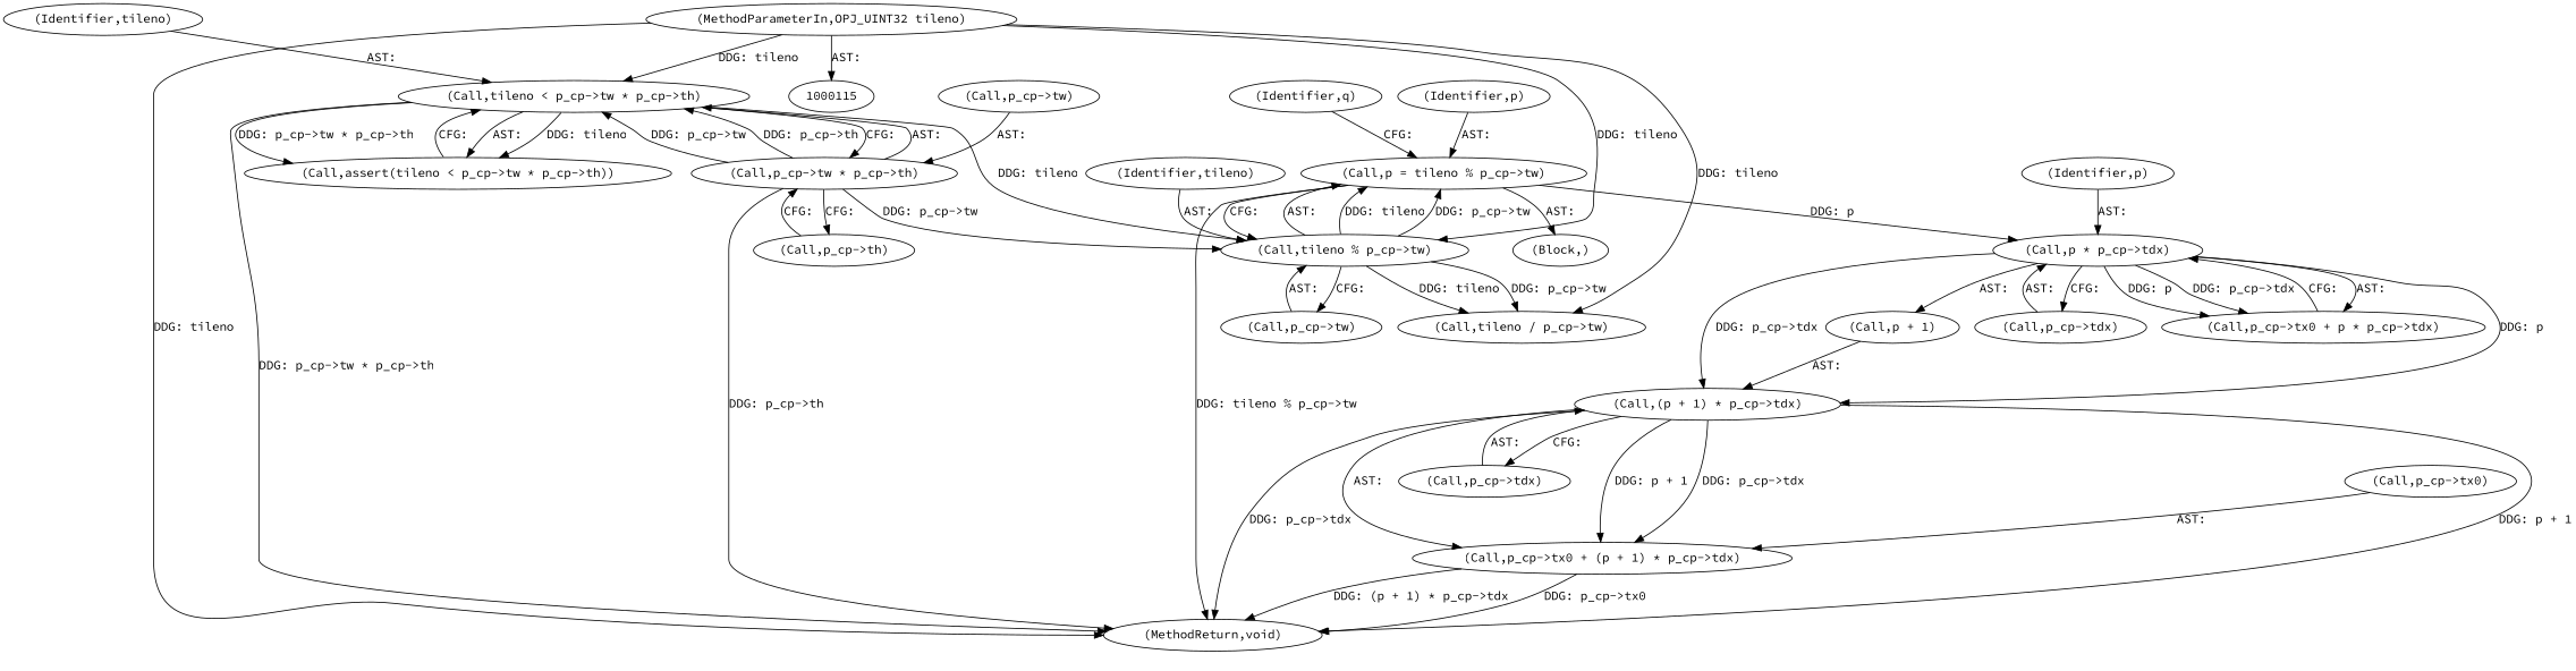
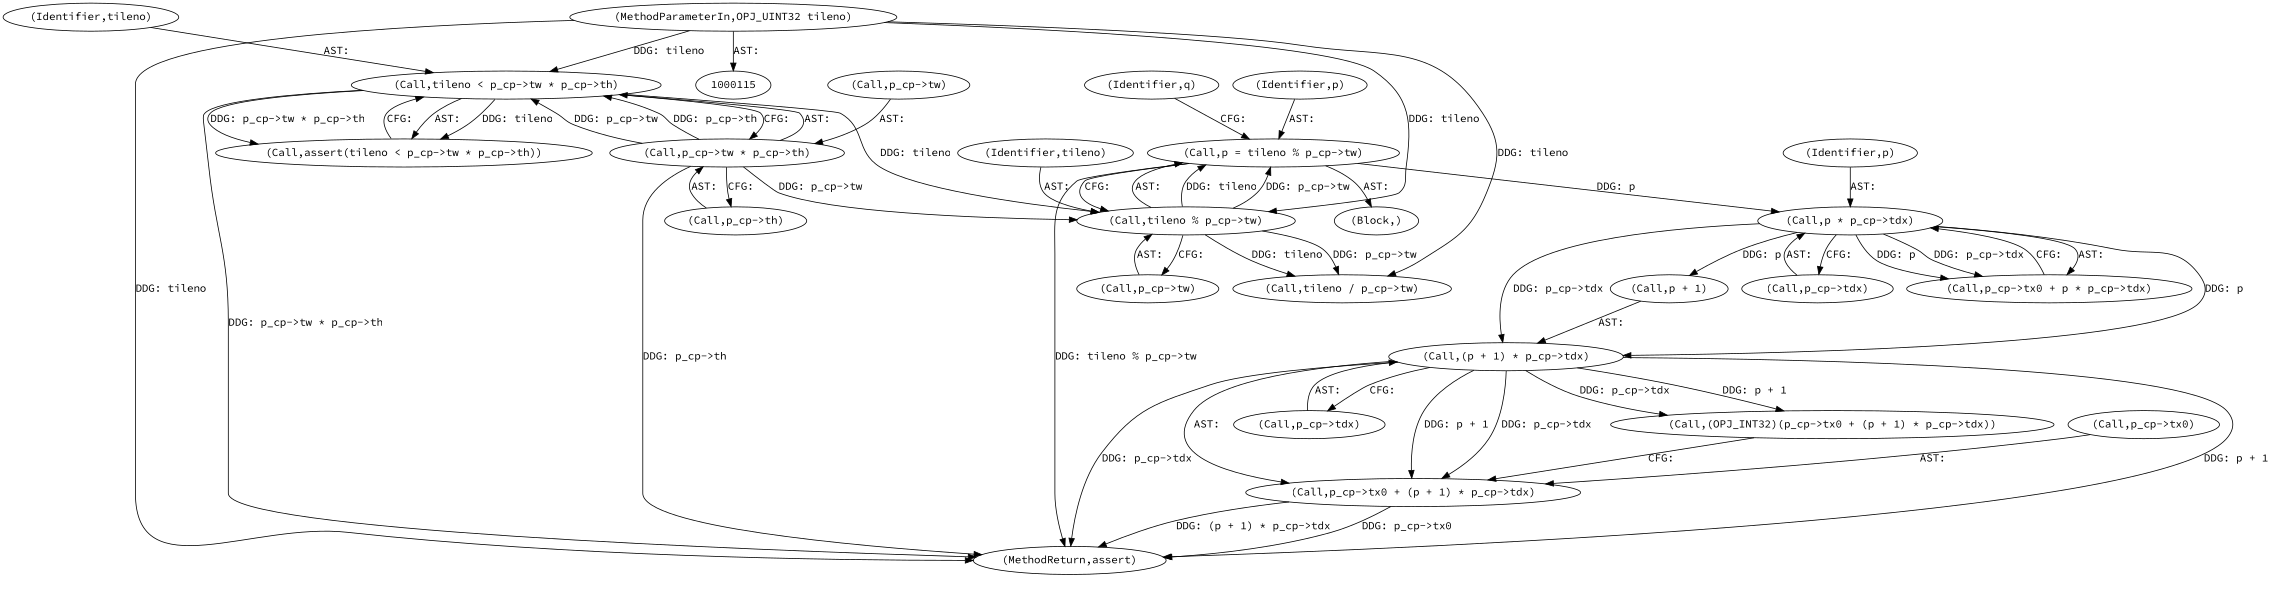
  digraph {
    fontname="Source Code Pro"
    node [fontname="Source Code Pro"]
    edge [fontname="Source Code Pro"]
    n1 [label="(Call,p_cp->tx0 + (p + 1) * p_cp->tdx)"]
-   n2 [label="(MethodReturn,void)"]
+   n2 [label="(MethodReturn,assert)"]
    n3 [label="(Call,(p + 1) * p_cp->tdx)"]
+   n4 [label="(Call,(OPJ_INT32)(p_cp->tx0 + (p + 1) * p_cp->tdx))"]
    n5 [label="(Call,p_cp->tdx)"]
    n6 [label="(Call,p * p_cp->tdx)"]
    n7 [label="(Call,p_cp->tdx)"]
    n8 [label="(Call,p_cp->tx0 + p * p_cp->tdx)"]
    n9 [label="(Call,p + 1)"]
    n10 [label="(Call,p = tileno % p_cp->tw)"]
    n11 [label="(Call,tileno % p_cp->tw)"]
    n12 [label="(Block,)"]
    n13 [label="(Call,tileno / p_cp->tw)"]
    n14 [label="(Call,p_cp->tw)"]
    n15 [label="(Call,tileno < p_cp->tw * p_cp->th)"]
    n16 [label="(Call,p_cp->tw * p_cp->th)"]
    n17 [label="(Call,assert(tileno < p_cp->tw * p_cp->th))"]
    n18 [label="(Call,p_cp->th)"]
    n19 [label="(MethodParameterIn,OPJ_UINT32 tileno)"]
    n20 [label=1000115]
    n21 [label="(Identifier,q)"]
    n22 [label="(Identifier,p)"]
    n23 [label="(Call,p_cp->tw)"]
    n24 [label="(Call,p_cp->tx0)"]
    n25 [label="(Identifier,tileno)"]
    n26 [label="(Identifier,tileno)"]
    n27 [label="(Identifier,p)"]
    n1 -> n2 [label="DDG: (p + 1) * p_cp->tdx"]
    n1 -> n2 [label="DDG: p_cp->tx0"]
    n3 -> n1 [label="AST: "]
    n3 -> n1 [label="DDG: p + 1"]
    n3 -> n1 [label="DDG: p_cp->tdx"]
    n3 -> n2 [label="DDG: p + 1"]
    n3 -> n2 [label="DDG: p_cp->tdx"]
+   n3 -> n4 [label="DDG: p + 1"]
+   n3 -> n4 [label="DDG: p_cp->tdx"]
    n3 -> n5 [label="CFG: "]
+   n4 -> n1 [label="CFG: "]
    n5 -> n3 [label="AST: "]
    n6 -> n3 [label="DDG: p"]
    n6 -> n3 [label="DDG: p_cp->tdx"]
    n6 -> n7 [label="CFG: "]
    n6 -> n8 [label="AST: "]
    n6 -> n8 [label="DDG: p"]
    n6 -> n8 [label="DDG: p_cp->tdx"]
-   n6 -> n9 [label="AST: "]
+   n6 -> n9 [label="DDG: p"]
    n7 -> n6 [label="AST: "]
    n8 -> n6 [label="CFG: "]
    n9 -> n3 [label="AST: "]
    n10 -> n2 [label="DDG: tileno % p_cp->tw"]
    n10 -> n6 [label="DDG: p"]
    n10 -> n11 [label="CFG: "]
    n10 -> n12 [label="AST: "]
    n11 -> n10 [label="AST: "]
    n11 -> n10 [label="DDG: tileno"]
    n11 -> n10 [label="DDG: p_cp->tw"]
    n11 -> n13 [label="DDG: tileno"]
    n11 -> n13 [label="DDG: p_cp->tw"]
    n11 -> n14 [label="CFG: "]
    n14 -> n11 [label="AST: "]
    n15 -> n2 [label="DDG: p_cp->tw * p_cp->th"]
    n15 -> n11 [label="DDG: tileno"]
    n15 -> n16 [label="CFG: "]
    n15 -> n17 [label="AST: "]
    n15 -> n17 [label="DDG: tileno"]
    n15 -> n17 [label="DDG: p_cp->tw * p_cp->th"]
    n16 -> n2 [label="DDG: p_cp->th"]
    n16 -> n11 [label="DDG: p_cp->tw"]
    n16 -> n15 [label="AST: "]
    n16 -> n15 [label="DDG: p_cp->tw"]
    n16 -> n15 [label="DDG: p_cp->th"]
    n16 -> n18 [label="CFG: "]
    n17 -> n15 [label="CFG: "]
-   n18 -> n16 [label="CFG: "]
+   n18 -> n16 [label="AST: "]
    n19 -> n2 [label="DDG: tileno"]
    n19 -> n11 [label="DDG: tileno"]
    n19 -> n13 [label="DDG: tileno"]
    n19 -> n15 [label="DDG: tileno"]
    n19 -> n20 [label="AST: "]
    n21 -> n10 [label="CFG: "]
    n22 -> n6 [label="AST: "]
    n23 -> n16 [label="AST: "]
    n24 -> n1 [label="AST: "]
    n25 -> n11 [label="AST: "]
    n26 -> n15 [label="AST: "]
    n27 -> n10 [label="AST: "]
  }
